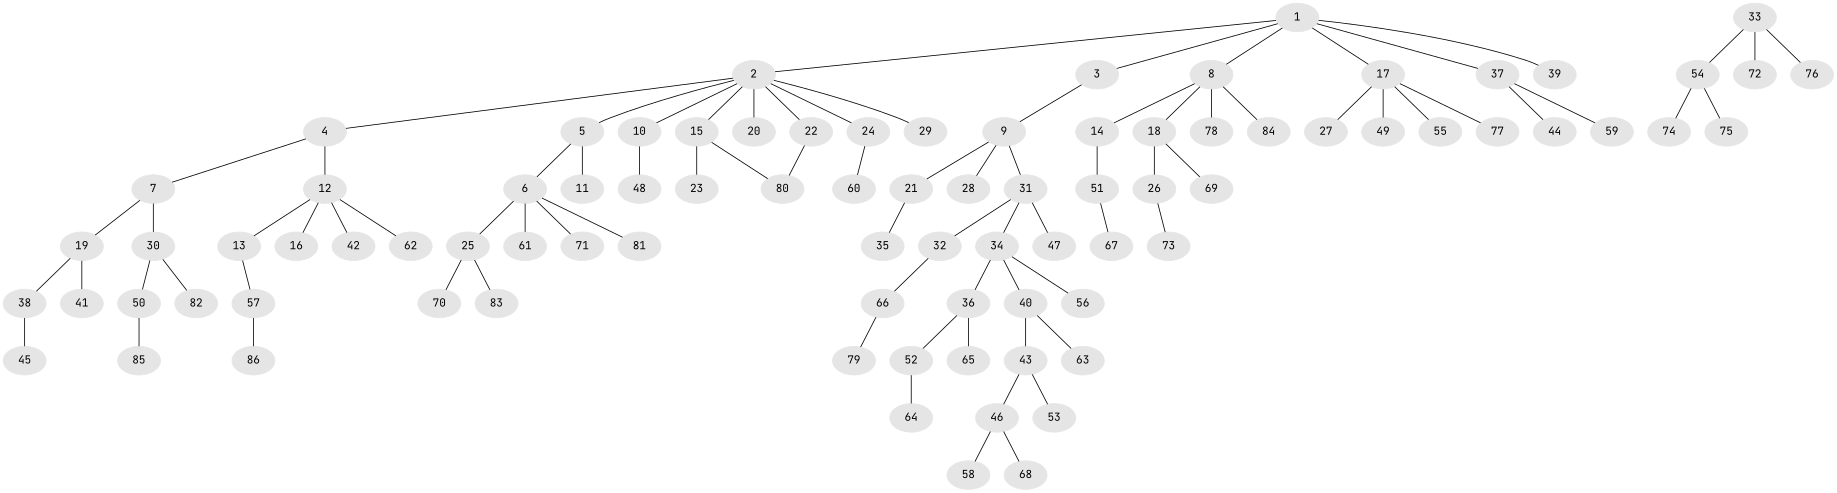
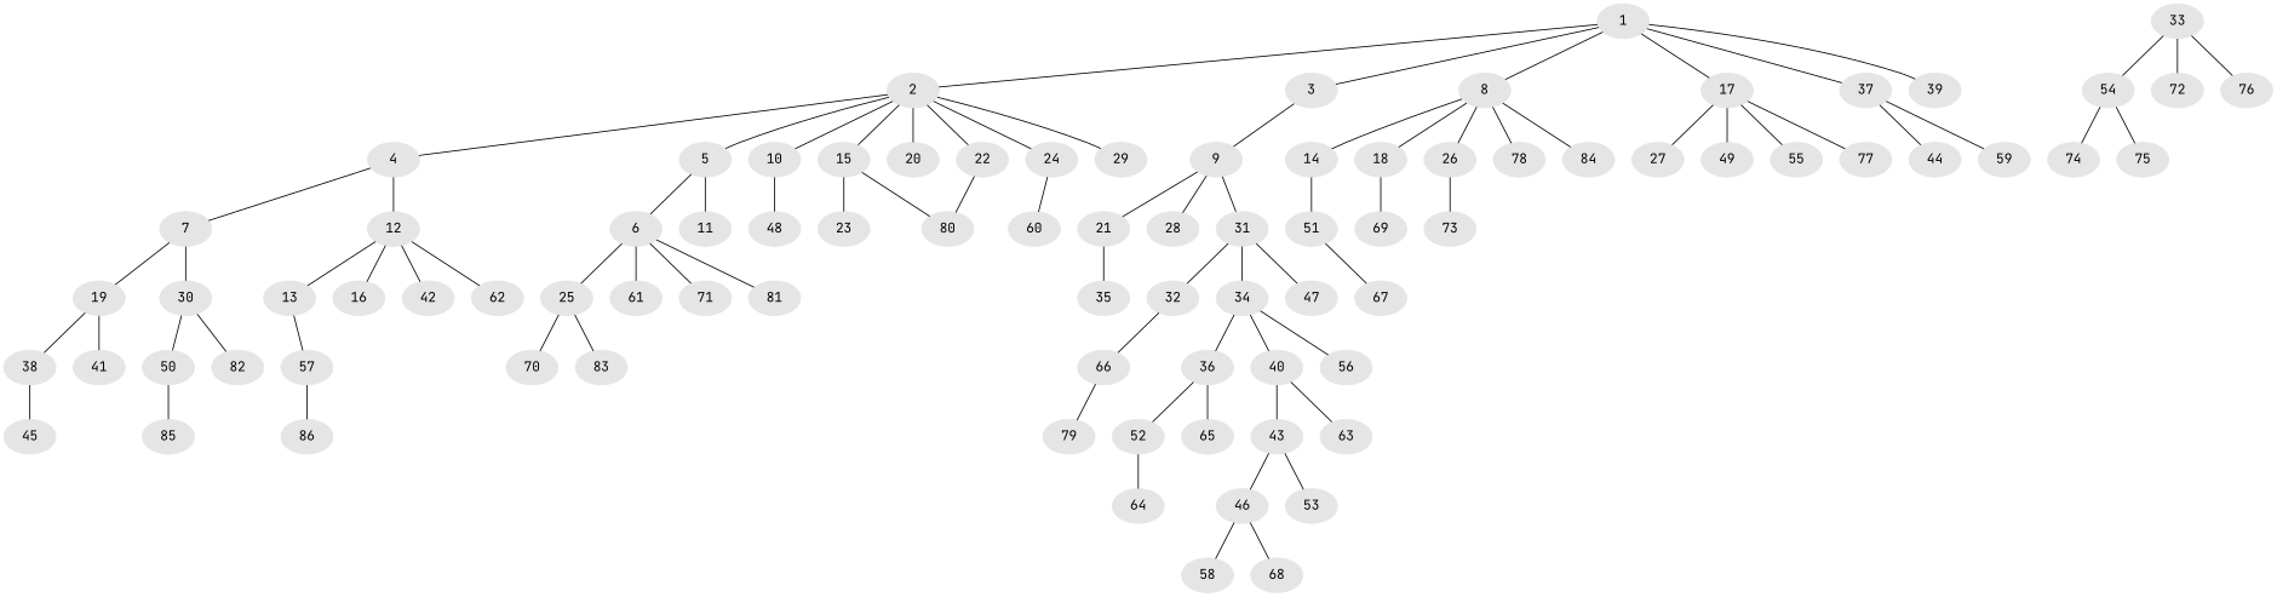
  graph {
    fontname="JetBrains Mono"
    node [color=gray90 fontname="JetBrains Mono" style=filled]
    edge [fontname="JetBrains Mono"]
    1
    2
    3
    8
    17
    37
    39
    4
    5
    10
    15
    20
    22
    24
    29
    9
    14
    18
    26
    78
    84
    27
    49
    55
    77
    44
    59
    7
    12
    6
    11
    48
    23
    80
    60
    21
    28
    31
    19
    30
    13
    16
    42
    62
    25
    61
    71
    81
    70
    83
    38
    41
    50
    82
    51
    69
    73
    35
    32
    34
    47
    57
    86
    67
    33
    54
    72
    76
    45
    85
    66
    36
    40
    56
    79
    74
    75
    52
    65
    43
    63
    64
    46
    53
    58
    68
    1 -- 2
    1 -- 3
    1 -- 8
    1 -- 17
    1 -- 37
    1 -- 39
    2 -- 4
    2 -- 5
    2 -- 10
    2 -- 15
    2 -- 20
    2 -- 22
    2 -- 24
    2 -- 29
    3 -- 9
    8 -- 14
    8 -- 18
-   18 -- 26
+   8 -- 26
    8 -- 78
    8 -- 84
    17 -- 27
    17 -- 49
    17 -- 55
    17 -- 77
    37 -- 44
    37 -- 59
    4 -- 7
    4 -- 12
    5 -- 6
    5 -- 11
    10 -- 48
    15 -- 23
    15 -- 80
    22 -- 80
    24 -- 60
    9 -- 21
    9 -- 28
    9 -- 31
    14 -- 51
    18 -- 69
    26 -- 73
    7 -- 19
    7 -- 30
    12 -- 13
    12 -- 16
    12 -- 42
    12 -- 62
    6 -- 25
    6 -- 61
    6 -- 71
    6 -- 81
    21 -- 35
    31 -- 32
    31 -- 34
    31 -- 47
    19 -- 38
    19 -- 41
    30 -- 50
    30 -- 82
    13 -- 57
    25 -- 70
    25 -- 83
    38 -- 45
    50 -- 85
    51 -- 67
    32 -- 66
    34 -- 36
    34 -- 40
    34 -- 56
    57 -- 86
    33 -- 54
    33 -- 72
    33 -- 76
    54 -- 74
    54 -- 75
    66 -- 79
    36 -- 52
    36 -- 65
    40 -- 43
    40 -- 63
    52 -- 64
    43 -- 46
    43 -- 53
    46 -- 58
    46 -- 68
  }
